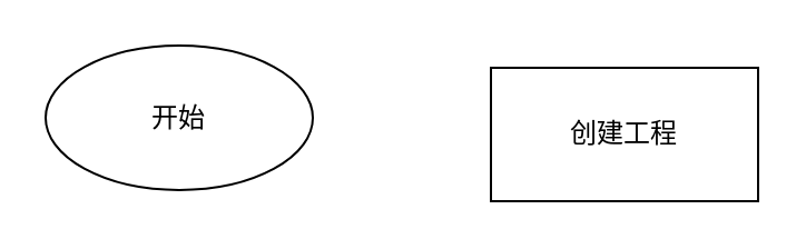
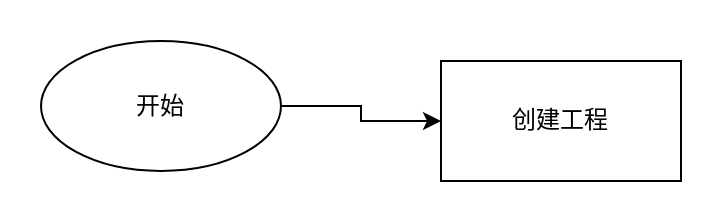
  <mxCell id="0" />
  <mxCell id="1" parent="0" />
+ <mxCell id="2" style="edgeStyle=orthogonalEdgeStyle;rounded=0;orthogonalLoop=1;jettySize=auto;html=1;" edge="1" parent="1" source="3" target="4"><mxGeometry relative="1" as="geometry" /></mxCell>
  <mxCell id="3" value="开始" style="ellipse;whiteSpace=wrap;html=1;" vertex="1" parent="1"><mxGeometry x="20" y="20" width="120" height="65" as="geometry" /></mxCell>
  <mxCell id="4" value="创建工程" style="rounded=0;whiteSpace=wrap;html=1;" vertex="1" parent="1"><mxGeometry x="220" y="30" width="120" height="60" as="geometry" /></mxCell>
